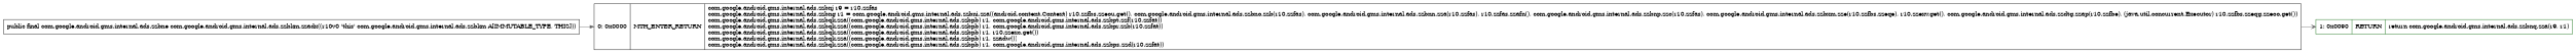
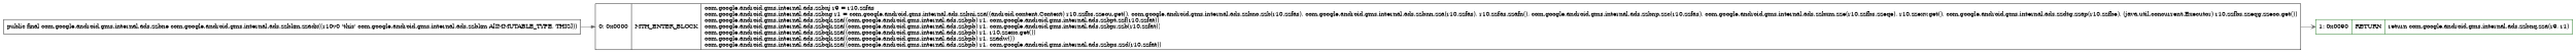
  digraph {
    rankdir=LR
    node [shape=record color=black]
    edge [color=gray40]
-   n1 [label="{0\:\ 0x0000|MTH_ENTER_RETURN\l|com.google.android.gms.internal.ads.zzbnj r9 = r10.zzfas\lcom.google.android.gms.internal.ads.zzbng r1 = com.google.android.gms.internal.ads.zzbni.zza((android.content.Context) r10.zzfbs.zzeou.get(), com.google.android.gms.internal.ads.zzbno.zzb(r10.zzfas), com.google.android.gms.internal.ads.zzbnn.zza(r10.zzfas), r10.zzfas.zzafn(), com.google.android.gms.internal.ads.zzbnp.zzc(r10.zzfas), com.google.android.gms.internal.ads.zzbxm.zze(r10.zzfbs.zzeqe), r10.zzexv.get(), com.google.android.gms.internal.ads.zzdtg.zzap(r10.zzfbe), (java.util.concurrent.Executor) r10.zzfbs.zzeqg.zzeoo.get())\lcom.google.android.gms.internal.ads.zzbqk.zza((com.google.android.gms.internal.ads.zzbpb) r1, com.google.android.gms.internal.ads.zzbpt.zzf(r10.zzfat))\lcom.google.android.gms.internal.ads.zzbqk.zza((com.google.android.gms.internal.ads.zzbpb) r1, com.google.android.gms.internal.ads.zzbpr.zzb(r10.zzfat))\lcom.google.android.gms.internal.ads.zzbqk.zza((com.google.android.gms.internal.ads.zzbpb) r1, r10.zzexc.get())\lcom.google.android.gms.internal.ads.zzbqk.zza((com.google.android.gms.internal.ads.zzbpb) r1, zzadw())\lcom.google.android.gms.internal.ads.zzbqk.zza((com.google.android.gms.internal.ads.zzbpb) r1, com.google.android.gms.internal.ads.zzbps.zzd(r10.zzfat))\l}"]
+   n1 [label="{0\:\ 0x0000|MTH_ENTER_BLOCK\l|com.google.android.gms.internal.ads.zzbnj r9 = r10.zzfas\lcom.google.android.gms.internal.ads.zzbng r1 = com.google.android.gms.internal.ads.zzbni.zza((android.content.Context) r10.zzfbs.zzeou.get(), com.google.android.gms.internal.ads.zzbno.zzb(r10.zzfas), com.google.android.gms.internal.ads.zzbnn.zza(r10.zzfas), r10.zzfas.zzafn(), com.google.android.gms.internal.ads.zzbnp.zzc(r10.zzfas), com.google.android.gms.internal.ads.zzbxm.zze(r10.zzfbs.zzeqe), r10.zzexv.get(), com.google.android.gms.internal.ads.zzdtg.zzap(r10.zzfbe), (java.util.concurrent.Executor) r10.zzfbs.zzeqg.zzeoo.get())\lcom.google.android.gms.internal.ads.zzbqk.zza((com.google.android.gms.internal.ads.zzbpb) r1, com.google.android.gms.internal.ads.zzbpt.zzf(r10.zzfat))\lcom.google.android.gms.internal.ads.zzbqk.zza((com.google.android.gms.internal.ads.zzbpb) r1, com.google.android.gms.internal.ads.zzbpr.zzb(r10.zzfat))\lcom.google.android.gms.internal.ads.zzbqk.zza((com.google.android.gms.internal.ads.zzbpb) r1, r10.zzexc.get())\lcom.google.android.gms.internal.ads.zzbqk.zza((com.google.android.gms.internal.ads.zzbpb) r1, zzadw())\lcom.google.android.gms.internal.ads.zzbqk.zza((com.google.android.gms.internal.ads.zzbpb) r1, com.google.android.gms.internal.ads.zzbps.zzd(r10.zzfat))\l}"]
    n2 [label="{1\:\ 0x0090|RETURN\l|return com.google.android.gms.internal.ads.zzbnq.zza(r9, r1)\l}" color=darkgreen]
    n3 [label="{public final com.google.android.gms.internal.ads.zzbne com.google.android.gms.internal.ads.zzbkm.zzadx((r10v0 'this' com.google.android.gms.internal.ads.zzbkm A[IMMUTABLE_TYPE, THIS])) }"]
    n1 -> n2 [arrowhead=vee]
    n3 -> n1 [arrowhead=normal]
  }
